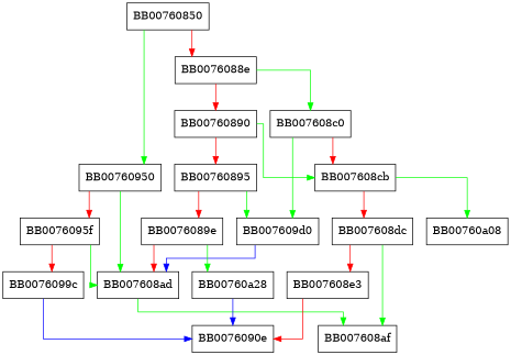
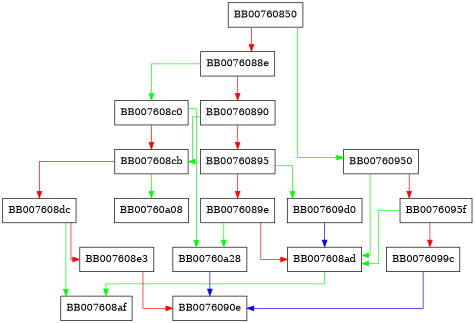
  digraph {
    splines=ortho
    node [shape=box]
    edge [color=green]
    BB00760850
    BB00760950
    BB0076088e
    BB007608ad
    BB0076095f
    BB007608c0
    BB00760890
    BB007608af
    BB0076099c
    BB007608cb
    BB007609d0
    BB00760895
    BB00760a08
    BB007608dc
    BB0076089e
    BB007608e3
    BB00760a28
    BB0076090e
    BB00760850 -> BB00760950
    BB00760850 -> BB0076088e [color=red]
    BB00760950 -> BB007608ad
    BB00760950 -> BB0076095f [color=red]
    BB0076088e -> BB007608c0
    BB0076088e -> BB00760890 [color=red]
    BB007608ad -> BB007608af
    BB0076095f -> BB007608ad
    BB0076095f -> BB0076099c [color=red]
    BB007608c0 -> BB007608cb [color=red]
-   BB007608c0 -> BB007609d0
+   BB007608c0 -> BB00760a28
    BB00760890 -> BB007608cb
    BB00760890 -> BB00760895 [color=red]
    BB0076099c -> BB0076090e [color=blue]
    BB007608cb -> BB00760a08
    BB007608cb -> BB007608dc [color=red]
    BB007609d0 -> BB007608ad [color=blue]
    BB00760895 -> BB007609d0
    BB00760895 -> BB0076089e [color=red]
    BB007608dc -> BB007608af
    BB007608dc -> BB007608e3 [color=red]
    BB0076089e -> BB007608ad [color=red]
    BB0076089e -> BB00760a28
    BB007608e3 -> BB0076090e [color=red]
    BB00760a28 -> BB0076090e [color=blue]
  }
